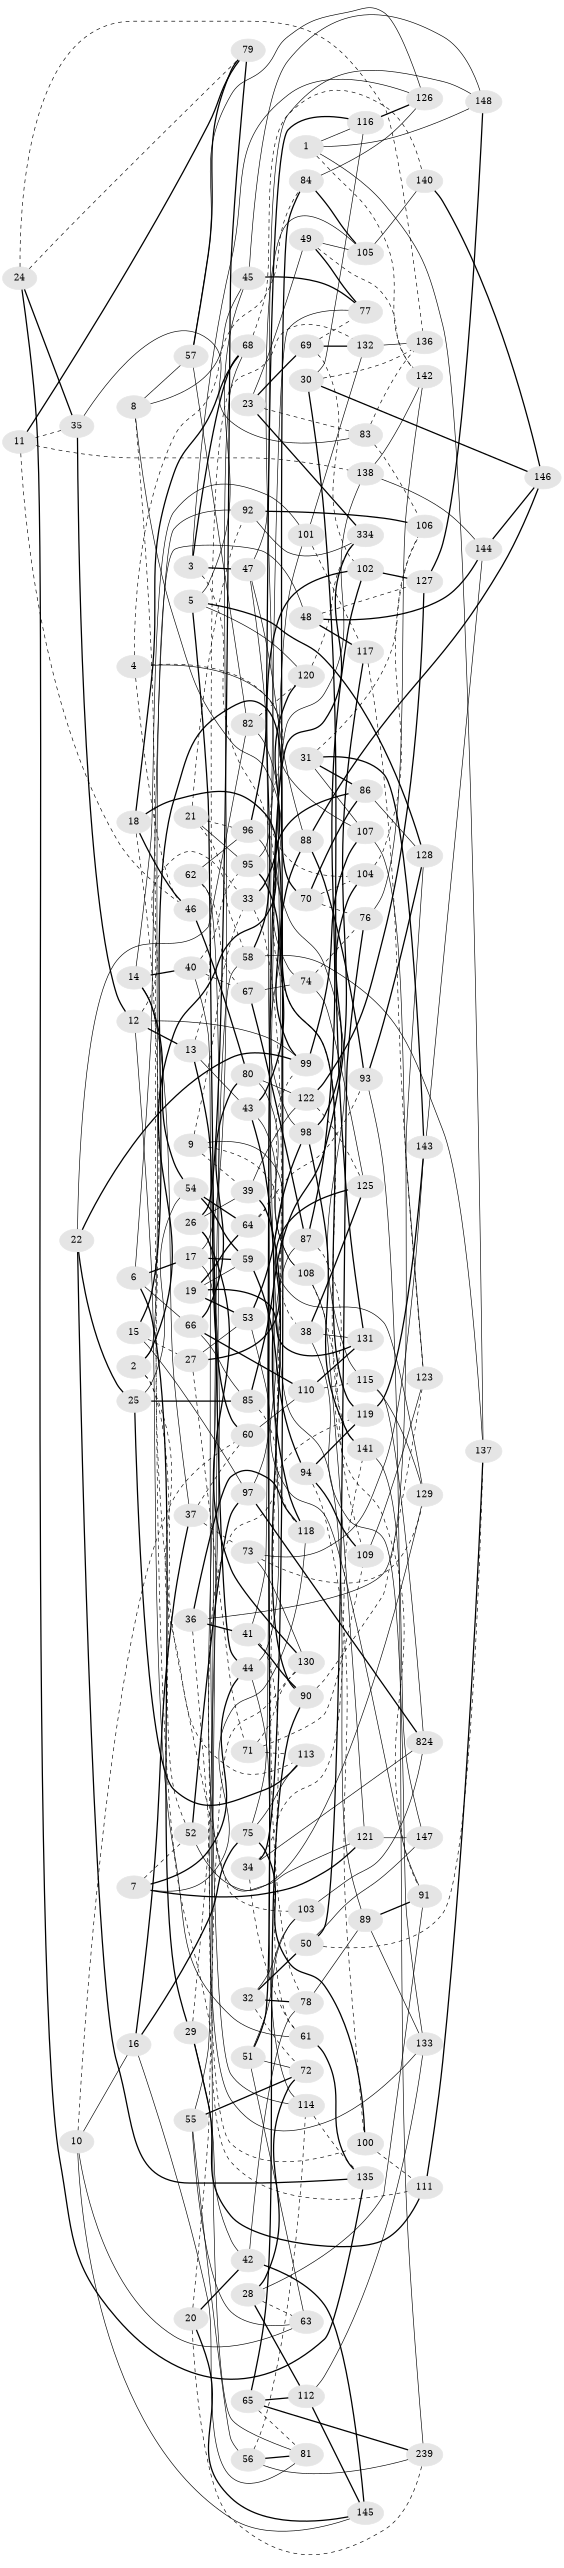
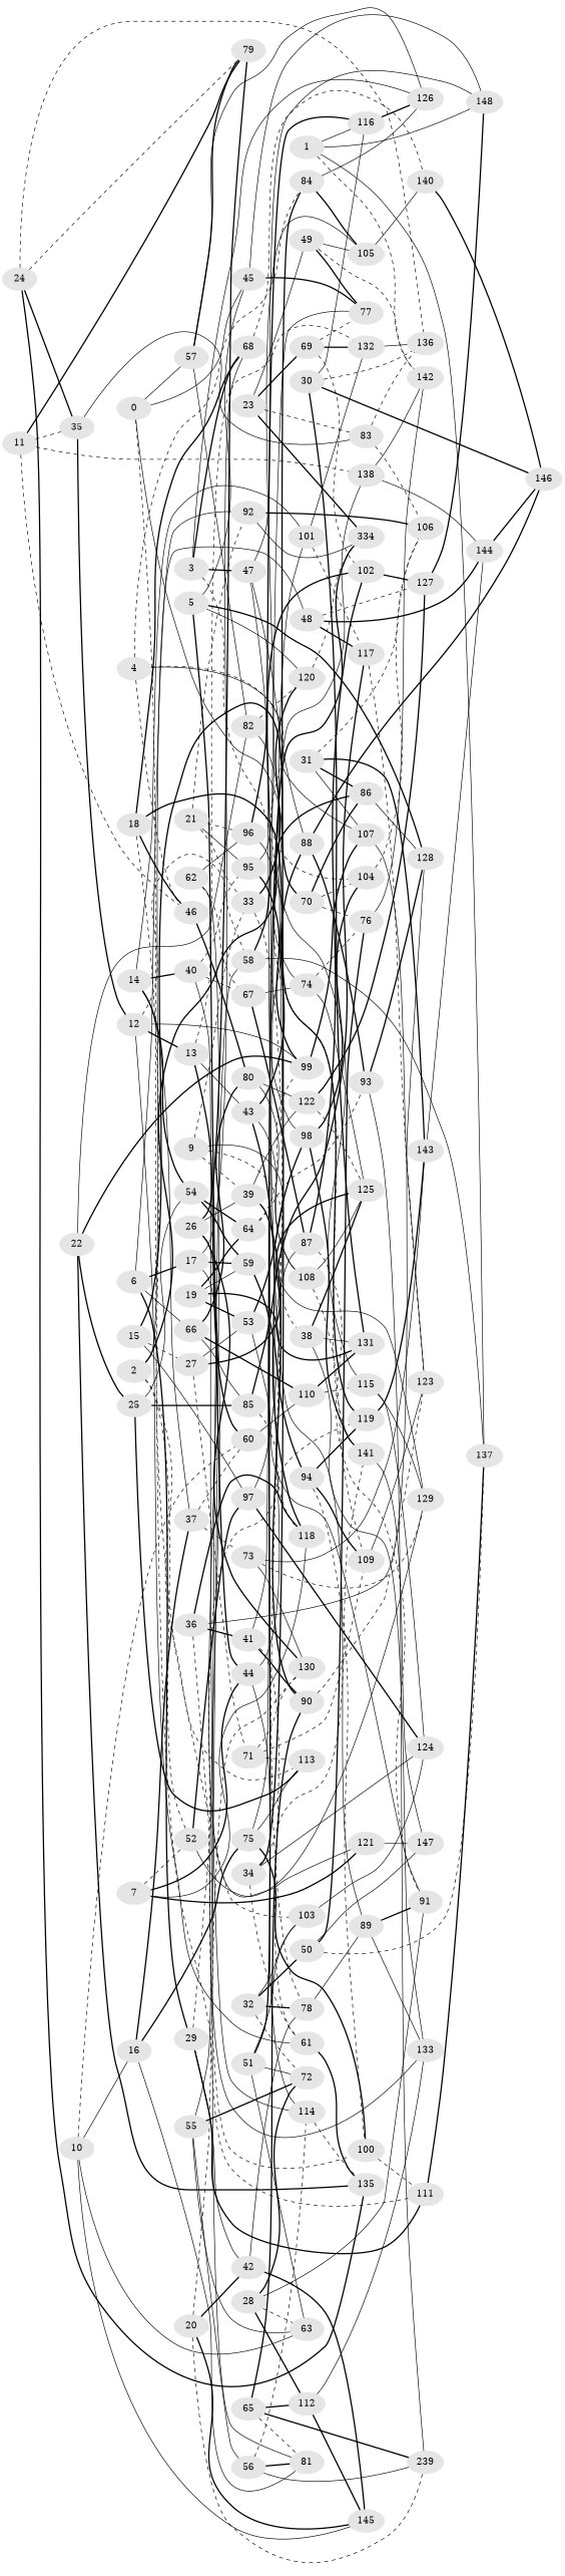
  graph {
    rankdir=LR
    node [color=gray90 style=filled]
    edge [style=bold]
    1
    116
    137
    142
    148
    126
    2
    48
    52
    86
    113
    117
    127
    144
    129
    97
    128
    3
    47
    68
    141
    88
    89
    140
    147
    4
    46
    84
    104
    107
    80
    105
    106
    123
    5
    44
    45
    120
    114
    87
    77
    n42 [label=334]
    6
    17
    29
    66
    92
    59
    133
    111
    119
    42
    85
    110
    7
    118
    121
-   8
+   8 [label=0]
    57
    74
    79
    82
    125
    76
    9
    33
    38
    39
    78
    131
    90
    122
    10
    16
    60
    63
    145
    37
    75
    81
    11
    35
    138
    12
    83
    13
    58
    61
    99
    43
    132
    102
    135
    108
    136
    14
    40
    54
    101
    73
    95
    67
    64
    15
    27
    70
    53
    71
-   124 [label=824]
+   124
    100
    94
    18
    103
    143
    19
    91
    98
    93
    20
    130
    n121 [label=239]
    21
    96
    22
    25
    115
    146
    23
    49
    69
    24
    26
    109
    28
    72
    112
    30
    31
    32
    50
    34
    62
    36
    41
    51
    55
    56
    65
    1 -- 116 [style=solid]
    1 -- 137 [style=solid]
    1 -- 142 [style=dashed]
    1 -- 148 [style=solid]
    116 -- 126
    2 -- 48 [style=solid]
    2 -- 52 [style=dashed]
    2 -- 86
    2 -- 113 [style=dashed]
    48 -- 117
    48 -- 127 [style=dashed]
    48 -- 144
    52 -- 129 [style=solid]
    52 -- 97
    86 -- 128 [style=solid]
    117 -- 123 [style=dashed]
    127 -- 148
    144 -- 146
    97 -- 101 [style=solid]
    97 -- 124
    3 -- 126 [style=solid]
    3 -- 47
    3 -- 68
    3 -- 141 [style=dashed]
    47 -- 148 [style=solid]
    47 -- 88 [style=solid]
    47 -- 89 [style=solid]
    68 -- 140 [style=dashed]
    141 -- 147 [style=solid]
    88 -- 93
    88 -- 146
    89 -- 133 [style=solid]
    89 -- 91
    140 -- 146
    4 -- 46 [style=dashed]
    4 -- 84 [style=dashed]
    4 -- 104 [style=dashed]
    4 -- 107 [style=solid]
    46 -- 80
    84 -- 126 [style=solid]
    84 -- 105
    104 -- 106 [style=dashed]
    107 -- 123 [style=solid]
    80 -- 122 [style=solid]
    80 -- 108 [style=solid]
    105 -- 140 [style=solid]
    5 -- 128
    5 -- 44
    5 -- 45 [style=solid]
    5 -- 120 [style=solid]
    44 -- 114 [style=solid]
    44 -- 87 [style=solid]
    45 -- 148 [style=solid]
    45 -- 77
    120 -- n42 [style=dashed]
    114 -- 135 [style=dashed]
    87 -- 102
    87 -- 91 [style=dashed]
    6 -- 17
    6 -- 29
    6 -- 66 [style=solid]
    6 -- 92 [style=solid]
    17 -- 68 [style=solid]
    17 -- 59
    17 -- 133 [style=solid]
    29 -- 111
    29 -- 119 [style=dashed]
    29 -- 42 [style=solid]
    66 -- 80
    66 -- 85 [style=solid]
    66 -- 110
    92 -- 106
    92 -- n42 [style=solid]
    59 -- 94
    111 -- 137
    119 -- 143
    42 -- 78 [style=solid]
    42 -- 145
    85 -- 117
    85 -- 118 [style=dashed]
    110 -- 131
    110 -- 115 [style=dashed]
    7 -- 52 [style=dashed]
    7 -- 44
    7 -- 118 [style=solid]
    7 -- 121
    121 -- 147 [style=solid]
    8 -- 45 [style=solid]
    8 -- 111 [style=dashed]
    8 -- 57 [style=solid]
    8 -- 74 [style=solid]
    57 -- 126 [style=solid]
    57 -- 79
    57 -- 82 [style=solid]
    74 -- 125 [style=solid]
    74 -- 76 [style=dashed]
    82 -- 120 [style=dashed]
    82 -- 115 [style=solid]
    76 -- 142 [style=solid]
    9 -- 129 [style=solid]
    9 -- 33 [style=dashed]
    9 -- 38 [style=dashed]
    9 -- 39 [style=dashed]
    33 -- 120
    33 -- 78 [style=dashed]
    38 -- 133 [style=solid]
    38 -- 125
    38 -- 131 [style=solid]
    39 -- 90
    39 -- 122 [style=solid]
    78 -- 89 [style=solid]
    90 -- 123 [style=dashed]
    122 -- 127
    122 -- 125 [style=dashed]
    10 -- 16 [style=solid]
    10 -- 60 [style=dashed]
    10 -- 63 [style=solid]
    10 -- 145 [style=solid]
    16 -- 37
    16 -- 75
    16 -- 81 [style=solid]
    60 -- 110 [style=solid]
    37 -- 60 [style=dashed]
    37 -- 73 [style=dashed]
    75 -- 113 [style=solid]
    75 -- 138 [style=solid]
    75 -- 100
    11 -- 46 [style=dashed]
    11 -- 79
    11 -- 35 [style=dashed]
    11 -- 138 [style=dashed]
    35 -- 12
    35 -- 83 [style=solid]
    138 -- 142 [style=solid]
    138 -- 144 [style=solid]
    12 -- 13
    12 -- 58 [style=dashed]
    12 -- 61 [style=solid]
    12 -- 99 [style=solid]
    83 -- 106 [style=dashed]
    83 -- 136 [style=dashed]
    13 -- 60
    13 -- 43 [style=solid]
    13 -- 132 [style=dashed]
    58 -- 137 [style=solid]
    58 -- 102
    61 -- 135
    99 -- 107
    43 -- 88
    43 -- 118
    43 -- 108 [style=solid]
    132 -- 136 [style=solid]
    102 -- 127
-   108 -- 121 [style=solid]
+   108 -- 125 [style=solid]
    108 -- 109 [style=dashed]
    14 -- 37 [style=solid]
    14 -- 40
    14 -- 54
    14 -- 101 [style=solid]
    40 -- 114 [style=solid]
    40 -- 95 [style=dashed]
    40 -- 67 [style=dashed]
    54 -- 59
    54 -- 64
    101 -- 117 [style=dashed]
    101 -- 132 [style=solid]
    73 -- 129 [style=dashed]
    73 -- 143 [style=solid]
    73 -- 130 [style=solid]
    95 -- 105 [style=solid]
    95 -- 99
    67 -- 87
    67 -- 74 [style=solid]
    64 -- 99 [style=dashed]
    64 -- 93 [style=dashed]
    15 -- 97 [style=solid]
    15 -- 27 [style=dashed]
    15 -- 70
    27 -- 125
    27 -- 53 [style=solid]
    27 -- 71 [style=dashed]
    70 -- 86
    70 -- 104 [style=dashed]
    70 -- 76 [style=dashed]
    53 -- 91 [style=solid]
    53 -- 98
    71 -- 113 [style=dashed]
    71 -- 130 [style=dashed]
    71 -- 109 [style=dashed]
    100 -- 111 [style=dashed]
    94 -- 119
    94 -- 100 [style=dashed]
    94 -- 109
    18 -- 68
    18 -- 46
    18 -- 119
    18 -- 103 [style=dashed]
    103 -- 124 [style=solid]
    143 -- 144 [style=solid]
    19 -- 59 [style=solid]
    19 -- 131
    19 -- 64
    19 -- 53
    98 -- 141
    98 -- 104
    93 -- 128
    93 -- n121 [style=solid]
    20 -- 42
    20 -- 145
    20 -- 130 [style=dashed]
    20 -- n121 [style=dashed]
    21 -- 92 [style=dashed]
    21 -- 33 [style=dashed]
    21 -- 95 [style=solid]
    21 -- 96 [style=dashed]
    96 -- 116
    96 -- 98 [style=solid]
    22 -- 82 [style=solid]
    22 -- 99
    22 -- 135
    22 -- 25
    25 -- 113
    25 -- 85
    25 -- 54 [style=solid]
    115 -- 129 [style=solid]
    115 -- 124 [style=solid]
    23 -- n42
    23 -- 83 [style=dashed]
    23 -- 49 [style=solid]
    23 -- 69
    49 -- 142 [style=dashed]
    49 -- 105 [style=solid]
    49 -- 77
    69 -- 77 [style=dashed]
    69 -- 132
    69 -- 102 [style=dashed]
    24 -- 79 [style=dashed]
    24 -- 35
    24 -- 135
    24 -- 136 [style=dashed]
    26 -- 121 [style=solid]
    26 -- 79
    26 -- 39 [style=solid]
    26 -- 130
    109 -- 123 [style=solid]
    28 -- 63 [style=dashed]
    28 -- 91 [style=solid]
    28 -- 72
    28 -- 112
    112 -- 133 [style=solid]
    112 -- 145
    30 -- 116 [style=solid]
    30 -- 131
    30 -- 136 [style=dashed]
    30 -- 146
    31 -- 86
    31 -- 107 [style=solid]
    31 -- 106 [style=dashed]
    31 -- 143
    32 -- 78
    32 -- 103 [style=solid]
    32 -- 72 [style=dashed]
    32 -- 50
    50 -- 137 [style=dashed]
    50 -- 147 [style=solid]
    50 -- 76
    34 -- 141 [style=dashed]
    34 -- 84
    34 -- 61 [style=dashed]
    34 -- 124 [style=solid]
    62 -- 81 [style=solid]
    62 -- 67 [style=dashed]
    62 -- 96 [style=solid]
    36 -- 128 [style=solid]
    36 -- 118
    36 -- 100 [style=dashed]
    36 -- 41
    41 -- 77 [style=solid]
    41 -- 90
    41 -- 61 [style=dashed]
    51 -- n42
    51 -- 63 [style=solid]
    51 -- 103 [style=solid]
    51 -- 72 [style=solid]
    55 -- 63 [style=solid]
    55 -- 58 [style=solid]
    55 -- 72
    55 -- 56 [style=solid]
    56 -- 114 [style=dashed]
    56 -- 81
    56 -- n121 [style=solid]
    65 -- 90
    65 -- 81 [style=dashed]
    65 -- n121
    65 -- 112
  }
